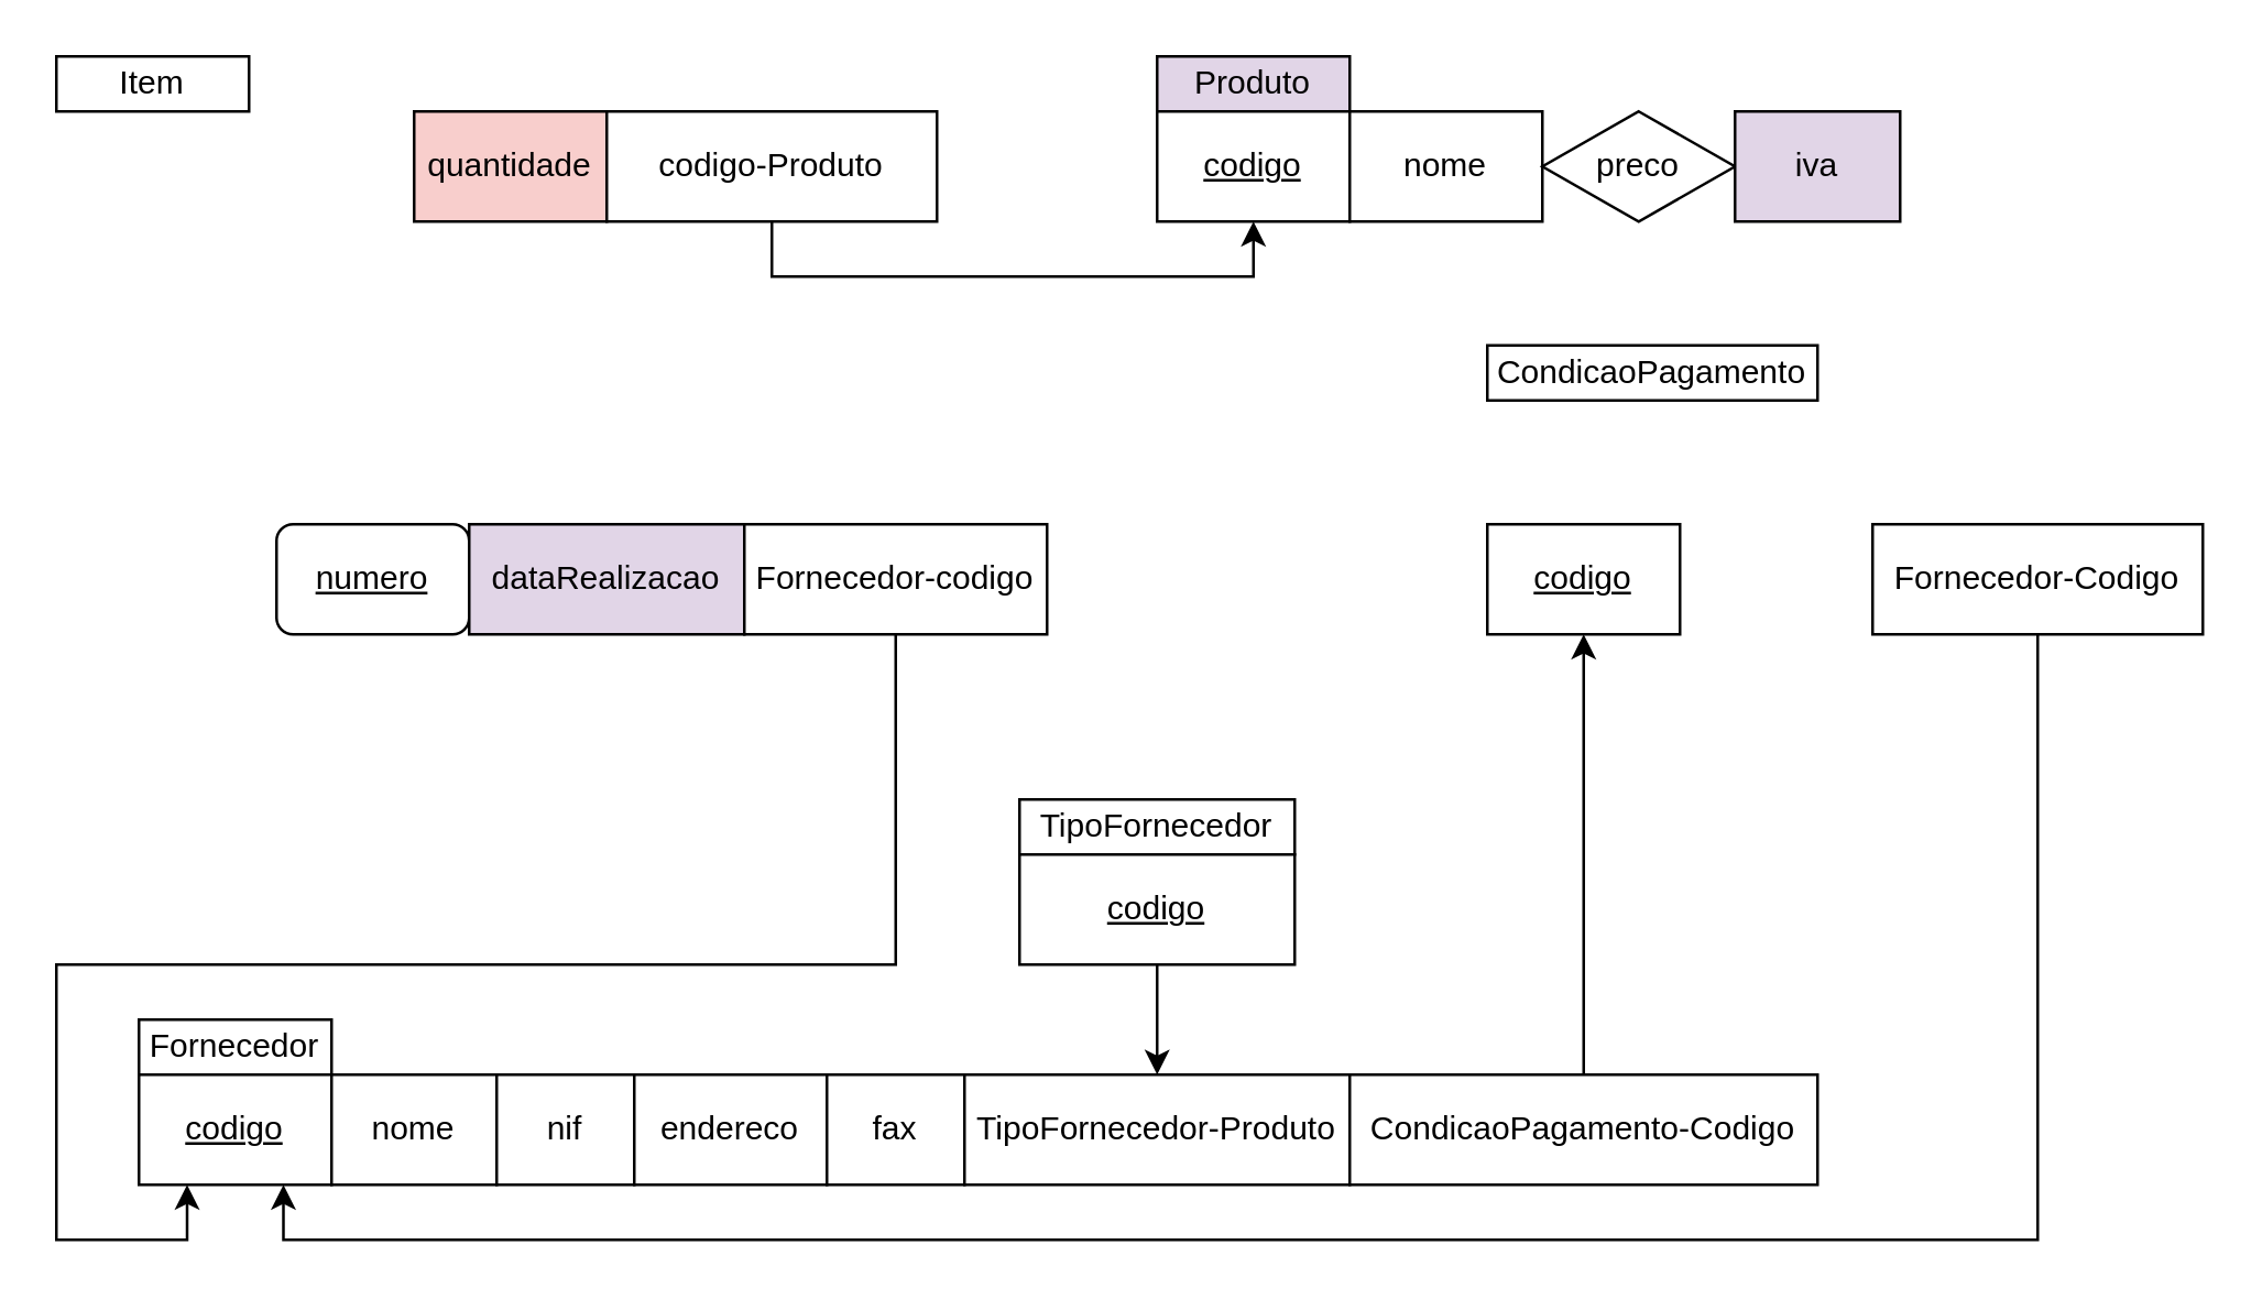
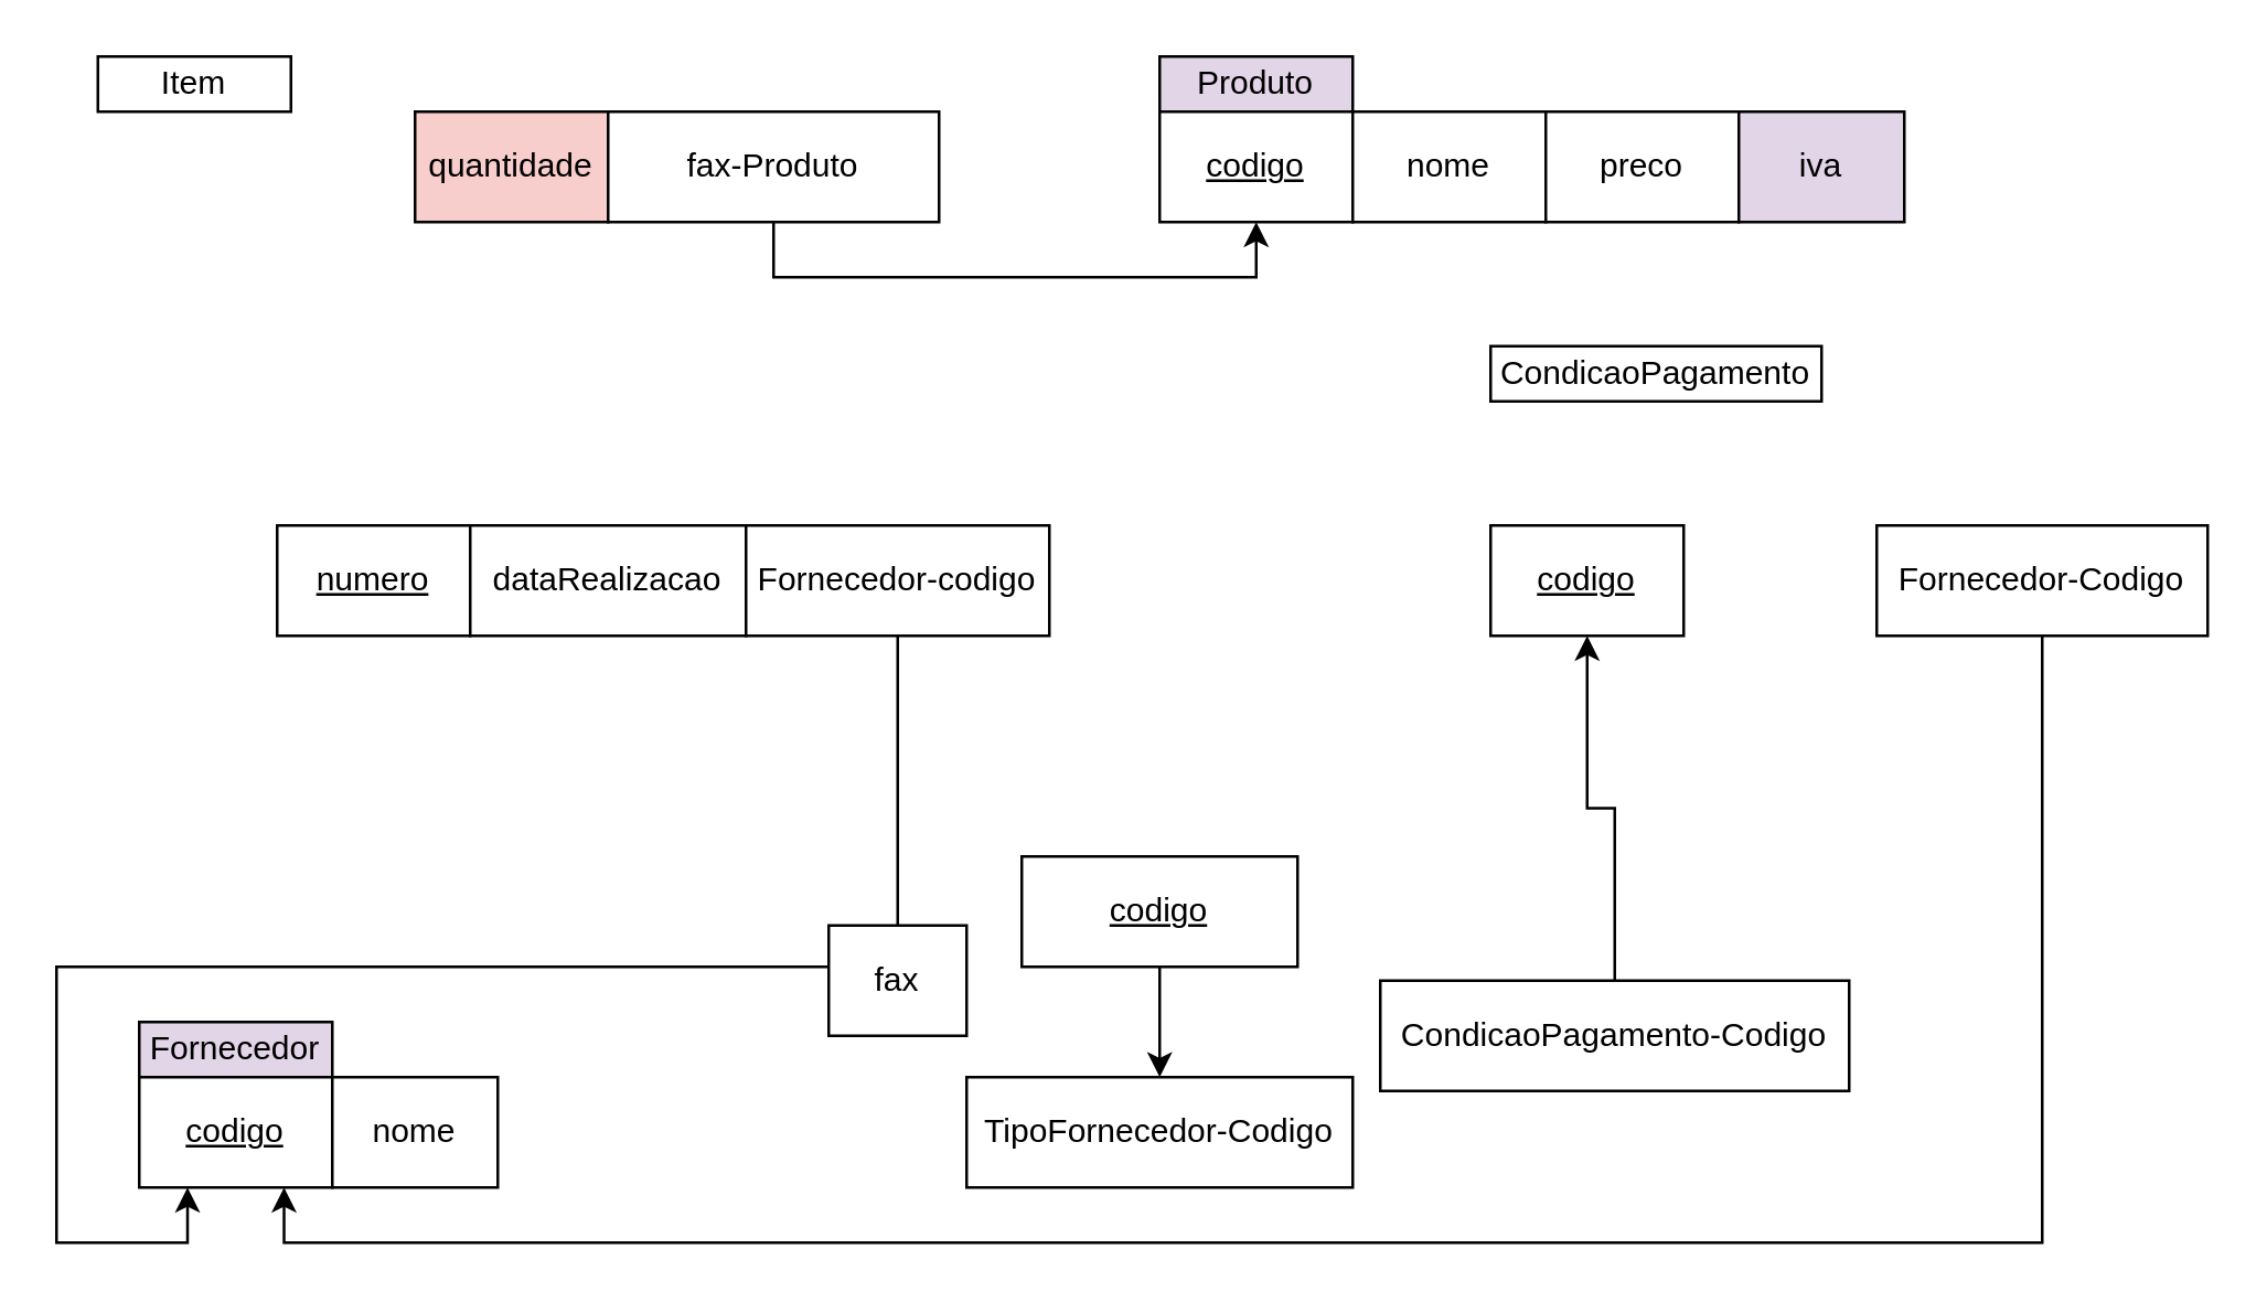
  <mxCell id="0" />
  <mxCell id="1" parent="0" />
  <mxCell id="2" value="Produto" style="rounded=0;whiteSpace=wrap;html=1;fillColor=#e1d5e7;" parent="1" vertex="1"><mxGeometry x="420" y="20" width="70" height="20" as="geometry" /></mxCell>
  <mxCell id="3" value="codigo" style="rounded=0;whiteSpace=wrap;html=1;fontStyle=4" parent="1" vertex="1"><mxGeometry x="420" y="40" width="70" height="40" as="geometry" /></mxCell>
  <mxCell id="4" value="nome" style="rounded=0;whiteSpace=wrap;html=1;" parent="1" vertex="1"><mxGeometry x="490" y="40" width="70" height="40" as="geometry" /></mxCell>
- <mxCell id="5" value="preco" style="rhombus;whiteSpace=wrap;html=1;" parent="1" vertex="1"><mxGeometry x="560" y="40" width="70" height="40" as="geometry" /></mxCell>
+ <mxCell id="5" value="preco" style="rounded=0;whiteSpace=wrap;html=1;" parent="1" vertex="1"><mxGeometry x="560" y="40" width="70" height="40" as="geometry" /></mxCell>
  <mxCell id="6" value="iva" style="rounded=0;whiteSpace=wrap;html=1;fillColor=#e1d5e7;" parent="1" vertex="1"><mxGeometry x="630" y="40" width="60" height="40" as="geometry" /></mxCell>
- <mxCell id="7" value="Item" style="rounded=0;whiteSpace=wrap;html=1;" parent="1" vertex="1"><mxGeometry x="20" y="20" width="70" height="20" as="geometry" /></mxCell>
+ <mxCell id="7" value="Item" style="rounded=0;whiteSpace=wrap;html=1;" parent="1" vertex="1"><mxGeometry x="35" y="20" width="70" height="20" as="geometry" /></mxCell>
  <mxCell id="8" value="quantidade" style="rounded=0;whiteSpace=wrap;html=1;fontStyle=0;fillColor=#f8cecc;" parent="1" vertex="1"><mxGeometry x="150" y="40" width="70" height="40" as="geometry" /></mxCell>
- <mxCell id="9" value="numero" style="whiteSpace=wrap;html=1;fontStyle=4;rounded=1;" parent="1" vertex="1"><mxGeometry x="100" y="190" width="70" height="40" as="geometry" /></mxCell>
- <mxCell id="10" value="dataRealizacao" style="rounded=0;whiteSpace=wrap;html=1;fillColor=#e1d5e7;" parent="1" vertex="1"><mxGeometry x="170" y="190" width="100" height="40" as="geometry" /></mxCell>
+ <mxCell id="9" value="numero" style="rounded=0;whiteSpace=wrap;html=1;fontStyle=4" parent="1" vertex="1"><mxGeometry x="100" y="190" width="70" height="40" as="geometry" /></mxCell>
+ <mxCell id="10" value="dataRealizacao" style="rounded=0;whiteSpace=wrap;html=1;" parent="1" vertex="1"><mxGeometry x="170" y="190" width="100" height="40" as="geometry" /></mxCell>
  <mxCell id="11" style="edgeStyle=orthogonalEdgeStyle;rounded=0;orthogonalLoop=1;jettySize=auto;html=1;entryX=0.25;entryY=1;entryDx=0;entryDy=0;" edge="1" parent="1" source="12" target="14"><mxGeometry relative="1" as="geometry"><Array as="points"><mxPoint x="325" y="350" /><mxPoint x="20" y="350" /><mxPoint x="20" y="450" /><mxPoint x="68" y="450" /></Array></mxGeometry></mxCell>
  <mxCell id="12" value="Fornecedor-codigo" style="rounded=0;whiteSpace=wrap;html=1;" parent="1" vertex="1"><mxGeometry x="270" y="190" width="110" height="40" as="geometry" /></mxCell>
- <mxCell id="13" value="Fornecedor" style="rounded=0;whiteSpace=wrap;html=1;" parent="1" vertex="1"><mxGeometry x="50" y="370" width="70" height="20" as="geometry" /></mxCell>
+ <mxCell id="13" value="Fornecedor" style="rounded=0;whiteSpace=wrap;html=1;fillColor=#e1d5e7;" parent="1" vertex="1"><mxGeometry x="50" y="370" width="70" height="20" as="geometry" /></mxCell>
  <mxCell id="14" value="codigo" style="rounded=0;whiteSpace=wrap;html=1;fontStyle=4" parent="1" vertex="1"><mxGeometry x="50" y="390" width="70" height="40" as="geometry" /></mxCell>
  <mxCell id="15" value="nome" style="rounded=0;whiteSpace=wrap;html=1;" parent="1" vertex="1"><mxGeometry x="120" y="390" width="60" height="40" as="geometry" /></mxCell>
- <mxCell id="16" value="nif" style="rounded=0;whiteSpace=wrap;html=1;" parent="1" vertex="1"><mxGeometry x="180" y="390" width="50" height="40" as="geometry" /></mxCell>
- <mxCell id="17" value="endereco" style="rounded=0;whiteSpace=wrap;html=1;" parent="1" vertex="1"><mxGeometry x="230" y="390" width="70" height="40" as="geometry" /></mxCell>
- <mxCell id="18" value="fax" style="rounded=0;whiteSpace=wrap;html=1;" parent="1" vertex="1"><mxGeometry x="300" y="390" width="50" height="40" as="geometry" /></mxCell>
- <mxCell id="19" value="TipoFornecedor-Produto" style="rounded=0;whiteSpace=wrap;html=1;" parent="1" vertex="1"><mxGeometry x="350" y="390" width="140" height="40" as="geometry" /></mxCell>
+ <mxCell id="18" value="fax" style="rounded=0;whiteSpace=wrap;html=1;" parent="1" vertex="1"><mxGeometry x="300" y="335" width="50" height="40" as="geometry" /></mxCell>
+ <mxCell id="19" value="TipoFornecedor-Codigo" style="rounded=0;whiteSpace=wrap;html=1;" parent="1" vertex="1"><mxGeometry x="350" y="390" width="140" height="40" as="geometry" /></mxCell>
  <mxCell id="20" style="edgeStyle=orthogonalEdgeStyle;rounded=0;orthogonalLoop=1;jettySize=auto;html=1;entryX=0.5;entryY=1;entryDx=0;entryDy=0;" parent="1" source="21" target="23" edge="1"><mxGeometry relative="1" as="geometry" /></mxCell>
- <mxCell id="21" value="CondicaoPagamento-Codigo" style="rounded=0;whiteSpace=wrap;html=1;" parent="1" vertex="1"><mxGeometry x="490" y="390" width="170" height="40" as="geometry" /></mxCell>
+ <mxCell id="21" value="CondicaoPagamento-Codigo" style="rounded=0;whiteSpace=wrap;html=1;" parent="1" vertex="1"><mxGeometry x="500" y="355" width="170" height="40" as="geometry" /></mxCell>
  <mxCell id="22" value="CondicaoPagamento" style="rounded=0;whiteSpace=wrap;html=1;" parent="1" vertex="1"><mxGeometry x="540" y="125" width="120" height="20" as="geometry" /></mxCell>
  <mxCell id="23" value="codigo" style="rounded=0;whiteSpace=wrap;html=1;fontStyle=4" parent="1" vertex="1"><mxGeometry x="540" y="190" width="70" height="40" as="geometry" /></mxCell>
  <mxCell id="24" style="edgeStyle=orthogonalEdgeStyle;rounded=0;orthogonalLoop=1;jettySize=auto;html=1;entryX=0.75;entryY=1;entryDx=0;entryDy=0;" edge="1" parent="1" source="25" target="14"><mxGeometry relative="1" as="geometry"><Array as="points"><mxPoint x="740" y="450" /><mxPoint x="103" y="450" /></Array></mxGeometry></mxCell>
  <mxCell id="25" value="Fornecedor-Codigo" style="rounded=0;whiteSpace=wrap;html=1;" parent="1" vertex="1"><mxGeometry x="680" y="190" width="120" height="40" as="geometry" /></mxCell>
- <mxCell id="26" value="TipoFornecedor" style="rounded=0;whiteSpace=wrap;html=1;" parent="1" vertex="1"><mxGeometry x="370" y="290" width="100" height="20" as="geometry" /></mxCell>
  <mxCell id="27" style="edgeStyle=orthogonalEdgeStyle;rounded=0;orthogonalLoop=1;jettySize=auto;html=1;entryX=0.5;entryY=0;entryDx=0;entryDy=0;" parent="1" source="28" target="19" edge="1"><mxGeometry relative="1" as="geometry" /></mxCell>
  <mxCell id="28" value="codigo" style="rounded=0;whiteSpace=wrap;html=1;fontStyle=4" parent="1" vertex="1"><mxGeometry x="370" y="310" width="100" height="40" as="geometry" /></mxCell>
  <mxCell id="29" style="edgeStyle=orthogonalEdgeStyle;rounded=0;orthogonalLoop=1;jettySize=auto;html=1;entryX=0.5;entryY=1;entryDx=0;entryDy=0;" edge="1" parent="1" source="30" target="3"><mxGeometry relative="1" as="geometry"><Array as="points"><mxPoint x="280" y="100" /><mxPoint x="455" y="100" /></Array></mxGeometry></mxCell>
- <mxCell id="30" value="codigo-Produto" style="rounded=0;whiteSpace=wrap;html=1;" vertex="1" parent="1"><mxGeometry x="220" y="40" width="120" height="40" as="geometry" /></mxCell>
+ <mxCell id="30" value="fax-Produto" style="rounded=0;whiteSpace=wrap;html=1;" vertex="1" parent="1"><mxGeometry x="220" y="40" width="120" height="40" as="geometry" /></mxCell>
